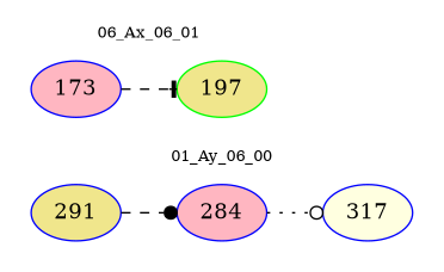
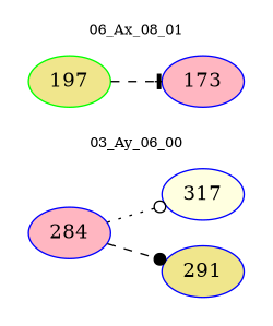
  digraph {
    rankdir=LR
    node [color=blue fillcolor=khaki shape=ellipse style=filled]
    edge [color=black style=dashed]
    n1 [label=291]
    n2 [fillcolor=lightpink label=284]
    n3 [fillcolor=lightyellow label=317]
    n4 [fillcolor=lightpink label=173]
    n5 [color=green label=197]
    subgraph cluster_1 {
      color=white
      fontsize=10
-     label="01_Ay_06_00"
+     label="03_Ay_06_00"
      n1
      n2
      n3
    }
    subgraph cluster_2 {
      color=white
      fontsize=10
-     label="06_Ax_06_01"
+     label="06_Ax_08_01"
      n4
      n5
    }
-   n1 -> n2 [arrowhead=dot]
+   n2 -> n1 [arrowhead=dot]
    n2 -> n3 [arrowhead=odot style=dotted]
-   n4 -> n5 [arrowhead=tee]
+   n5 -> n4 [arrowhead=tee]
  }
